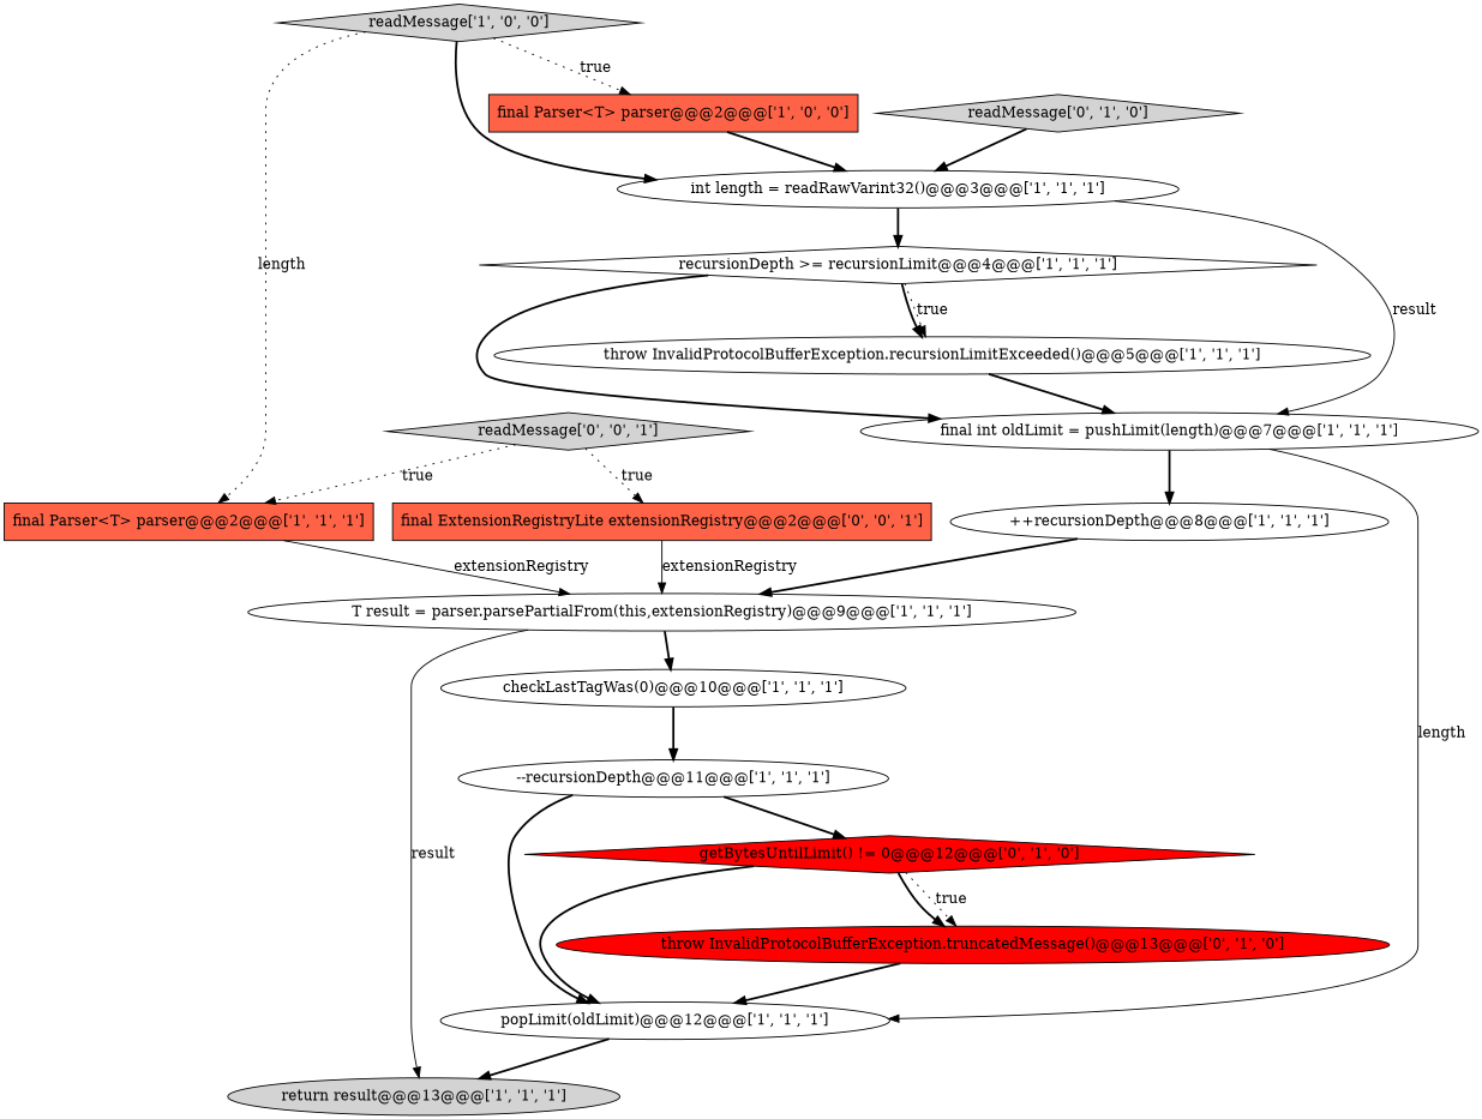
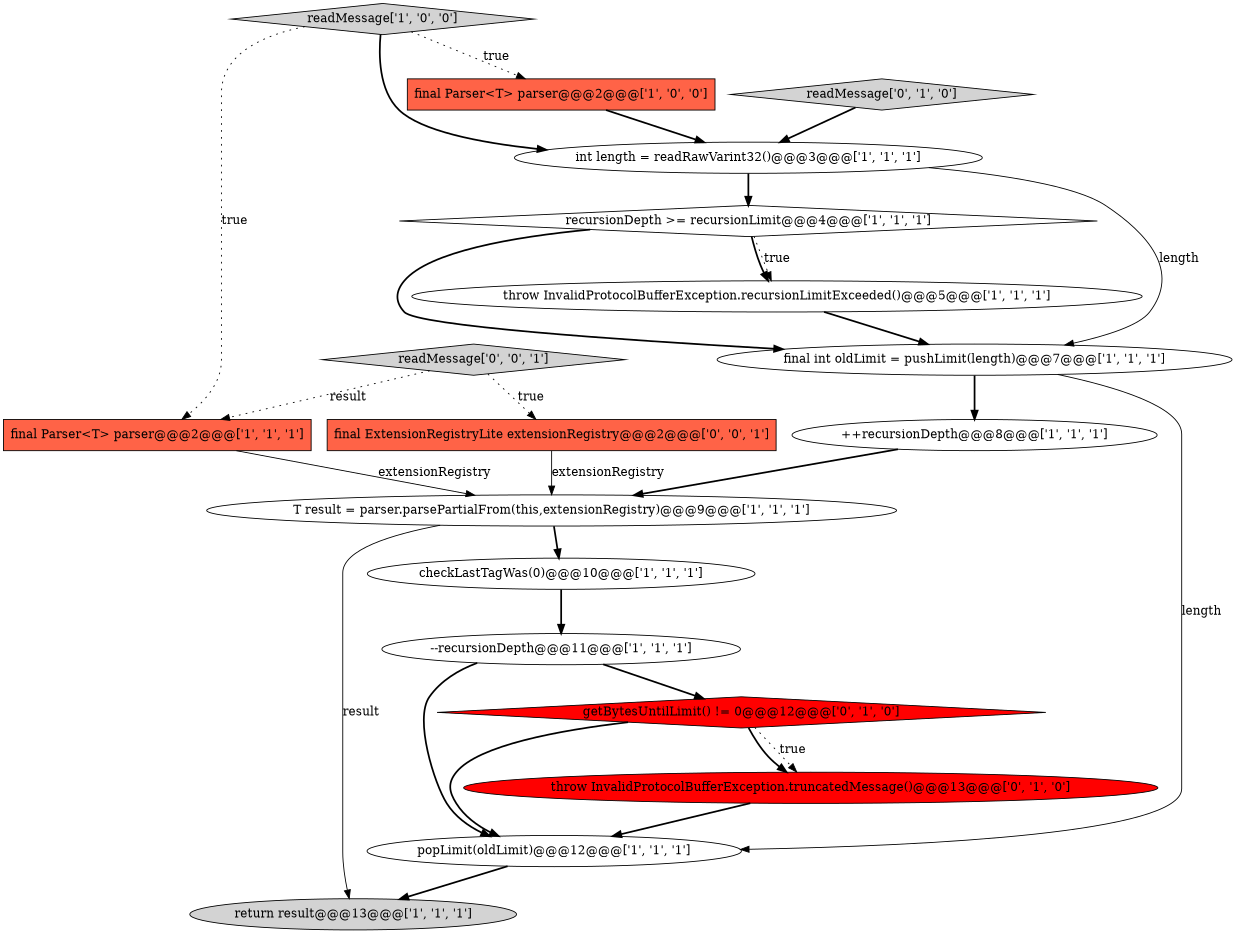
  digraph {
    node [fillcolor=white shape=ellipse style=filled]
    edge [style=bold]
    n1 [label="--recursionDepth@@@11@@@['1', '1', '1']"]
    n2 [label="popLimit(oldLimit)@@@12@@@['1', '1', '1']"]
    n3 [fillcolor=red label="getBytesUntilLimit() != 0@@@12@@@['0', '1', '0']" shape=diamond]
    n4 [fillcolor=lightgray label="return result@@@13@@@['1', '1', '1']"]
    n5 [fillcolor=red label="throw InvalidProtocolBufferException.truncatedMessage()@@@13@@@['0', '1', '0']"]
    n6 [label="recursionDepth >= recursionLimit@@@4@@@['1', '1', '1']" shape=diamond]
    n7 [label="final int oldLimit = pushLimit(length)@@@7@@@['1', '1', '1']"]
    n8 [label="throw InvalidProtocolBufferException.recursionLimitExceeded()@@@5@@@['1', '1', '1']"]
    n9 [label="++recursionDepth@@@8@@@['1', '1', '1']"]
    n10 [label="T result = parser.parsePartialFrom(this,extensionRegistry)@@@9@@@['1', '1', '1']"]
    n11 [label="checkLastTagWas(0)@@@10@@@['1', '1', '1']"]
    n12 [fillcolor=lightgray label="readMessage['0', '1', '0']" shape=diamond]
    n13 [label="int length = readRawVarint32()@@@3@@@['1', '1', '1']"]
    n14 [fillcolor=tomato label="final Parser<T> parser@@@2@@@['1', '1', '1']" shape=box]
    n15 [fillcolor=lightgray label="readMessage['1', '0', '0']" shape=diamond]
    n16 [fillcolor=tomato label="final Parser<T> parser@@@2@@@['1', '0', '0']" shape=box]
    n17 [fillcolor=tomato label="final ExtensionRegistryLite extensionRegistry@@@2@@@['0', '0', '1']" shape=box]
    n18 [fillcolor=lightgray label="readMessage['0', '0', '1']" shape=diamond]
    n1 -> n2
    n1 -> n3
    n2 -> n4
    n3 -> n2
    n3 -> n5 [label=true style=dotted]
    n3 -> n5
    n5 -> n2
    n6 -> n7
    n6 -> n8 [label=true style=dotted]
    n6 -> n8
    n7 -> n2 [label=length style=solid]
    n7 -> n9
    n8 -> n7
    n9 -> n10
    n10 -> n4 [label=result style=solid]
    n10 -> n11
    n11 -> n1
    n12 -> n13
    n13 -> n6
-   n13 -> n7 [label=result style=solid]
+   n13 -> n7 [label=length style=solid]
    n14 -> n10 [label=extensionRegistry style=solid]
    n15 -> n13
-   n15 -> n14 [label=length style=dotted]
+   n15 -> n14 [label=true style=dotted]
    n15 -> n16 [label=true style=dotted]
    n16 -> n13
    n17 -> n10 [label=extensionRegistry style=solid]
-   n18 -> n14 [label=true style=dotted]
+   n18 -> n14 [label=result style=dotted]
    n18 -> n17 [label=true style=dotted]
  }
